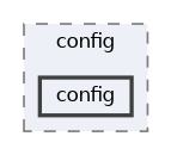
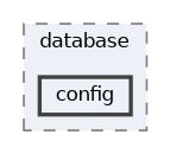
  digraph {
    compound=true
    n1 [color=grey25 fillcolor="#edf0f7" fontname=Helvetica fontsize=10 height=0.2 label=config shape=box style="filled,bold" width=0.4]
    subgraph cluster_1 {
      bgcolor="#edf0f7"
      fontname=Helvetica
      fontsize=10
-     label=config
+     label=database
      pencolor=grey50
      style="filled,dashed"
      n1
    }
  }
